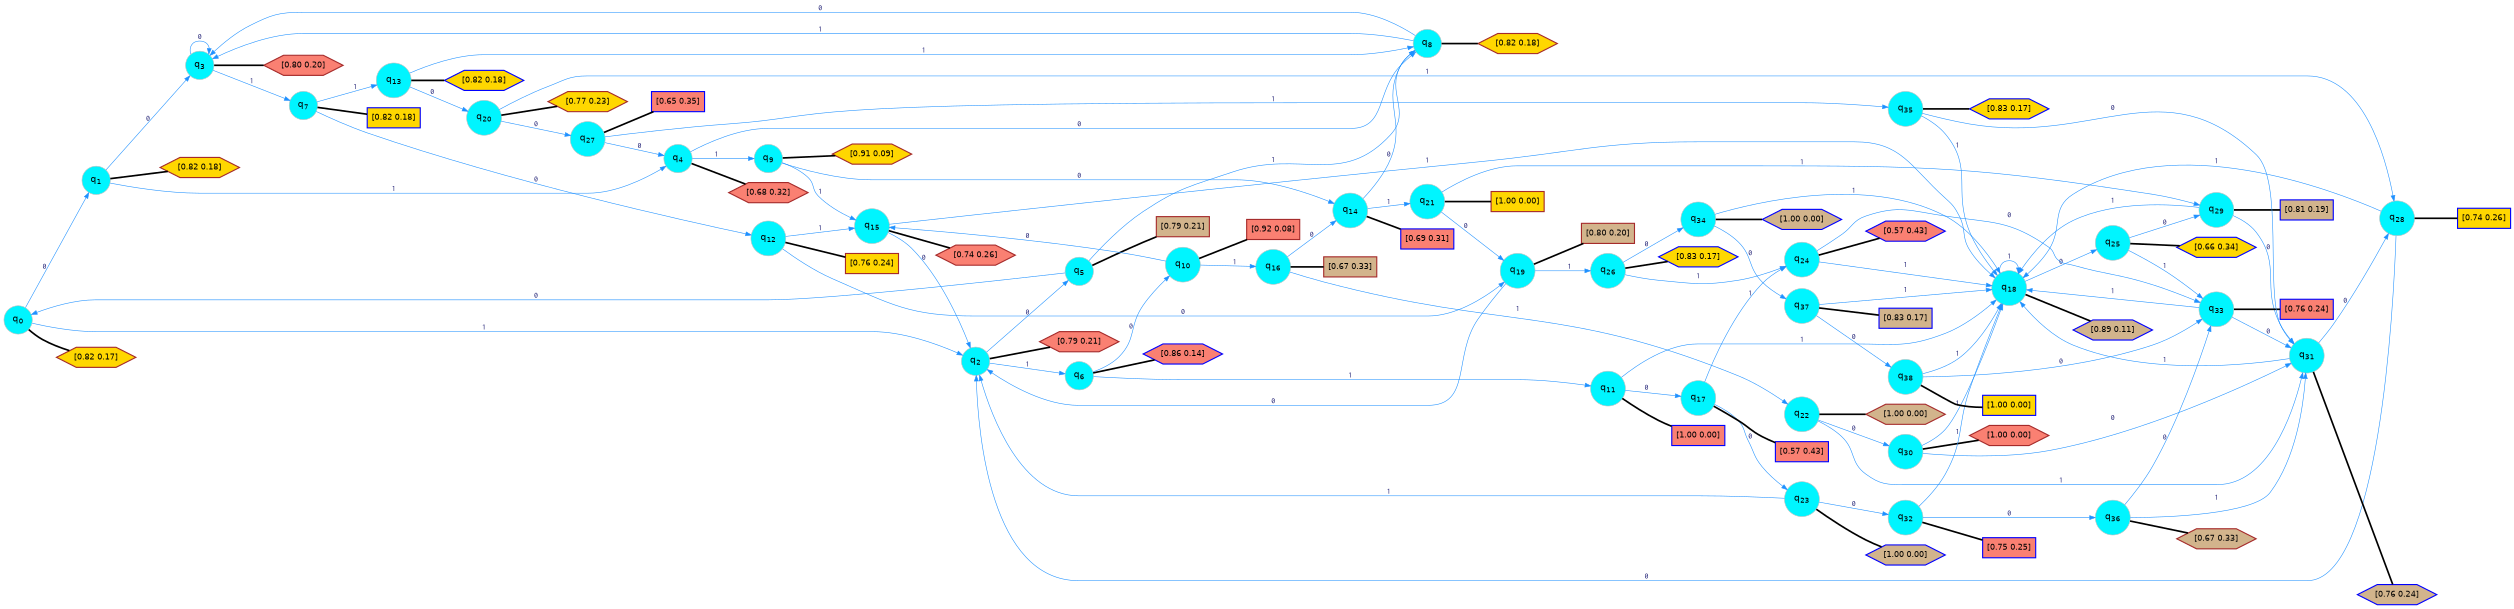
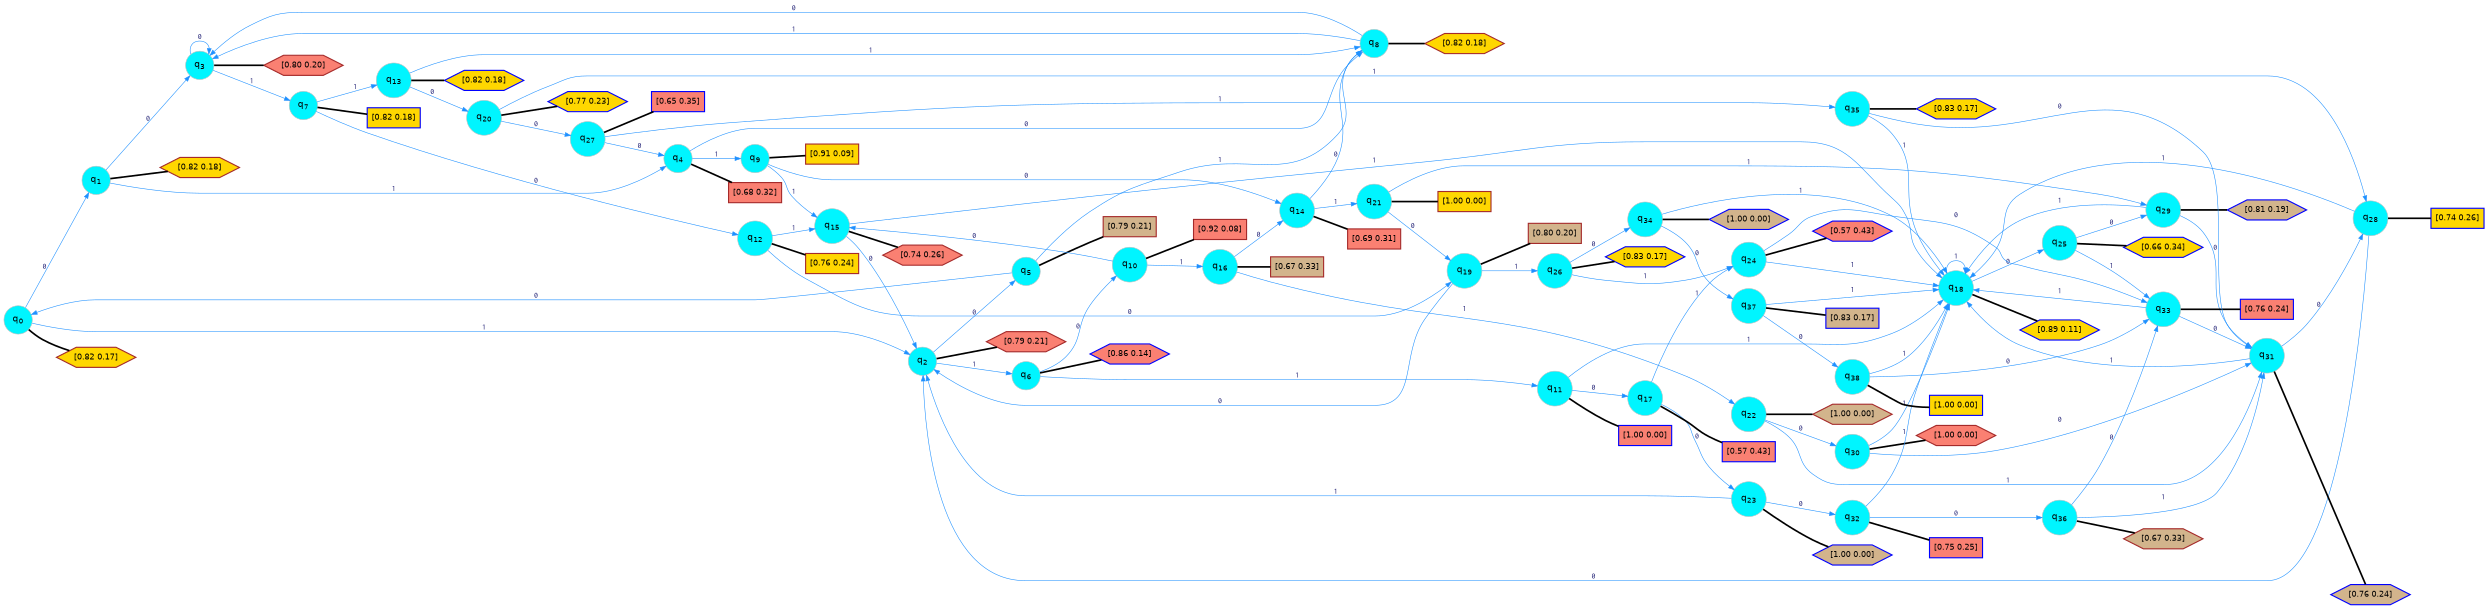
  digraph {
    rankdir=LR
    node [color=gray fillcolor=turquoise1 fontcolor=black fontname=Helvetica fontsize=16 fontweight=bold shape=circle style=filled]
    edge [arrowsize=1 color=dodgerblue1 fontcolor=midnightblue fontname=courier fontweight=bold penwidth=1 style=solid weight=20]
    n1 [label=<q<SUB>0</SUB>>]
    n2 [label=<q<SUB>1</SUB>>]
    n3 [label=<q<SUB>2</SUB>>]
    n4 [color=brown fillcolor=gold fontsize=14 label="[0.82 0.17]" penwidth=2 shape=hexagon]
    n5 [label=<q<SUB>3</SUB>>]
    n6 [label=<q<SUB>4</SUB>>]
    n7 [color=brown fillcolor=gold fontsize=14 label="[0.82 0.18]" penwidth=2 shape=hexagon]
    n8 [label=<q<SUB>5</SUB>>]
    n9 [label=<q<SUB>6</SUB>>]
    n10 [color=brown fillcolor=salmon fontsize=14 label="[0.79 0.21]" penwidth=2 shape=hexagon]
    n11 [label=<q<SUB>7</SUB>>]
    n12 [color=brown fillcolor=salmon fontsize=14 label="[0.80 0.20]" penwidth=2 shape=hexagon]
    n13 [label=<q<SUB>8</SUB>>]
    n14 [label=<q<SUB>9</SUB>>]
-   n15 [color=brown fillcolor=salmon fontsize=14 label="[0.68 0.32]" penwidth=2 shape=hexagon]
+   n15 [color=brown fillcolor=salmon fontsize=14 label="[0.68 0.32]" penwidth=2 shape=box]
    n16 [color=brown fillcolor=tan fontsize=14 label="[0.79 0.21]" penwidth=2 shape=box]
    n17 [label=<q<SUB>10</SUB>>]
    n18 [label=<q<SUB>11</SUB>>]
    n19 [color=blue fillcolor=salmon fontsize=14 label="[0.86 0.14]" penwidth=2 shape=hexagon]
    n20 [label=<q<SUB>12</SUB>>]
    n21 [label=<q<SUB>13</SUB>>]
    n22 [color=blue fillcolor=gold fontsize=14 label="[0.82 0.18]" penwidth=2 shape=box]
    n23 [color=brown fillcolor=gold fontsize=14 label="[0.82 0.18]" penwidth=2 shape=hexagon]
    n24 [label=<q<SUB>14</SUB>>]
    n25 [label=<q<SUB>15</SUB>>]
-   n26 [color=brown fillcolor=gold fontsize=14 label="[0.91 0.09]" penwidth=2 shape=hexagon]
+   n26 [color=brown fillcolor=gold fontsize=14 label="[0.91 0.09]" penwidth=2 shape=box]
    n27 [label=<q<SUB>16</SUB>>]
    n28 [color=brown fillcolor=salmon fontsize=14 label="[0.92 0.08]" penwidth=2 shape=box]
    n29 [label=<q<SUB>17</SUB>>]
    n30 [label=<q<SUB>18</SUB>>]
    n31 [color=blue fillcolor=salmon fontsize=14 label="[1.00 0.00]" penwidth=2 shape=box]
    n32 [label=<q<SUB>19</SUB>>]
    n33 [color=brown fillcolor=gold fontsize=14 label="[0.76 0.24]" penwidth=2 shape=box]
    n34 [label=<q<SUB>20</SUB>>]
    n35 [color=blue fillcolor=gold fontsize=14 label="[0.82 0.18]" penwidth=2 shape=hexagon]
    n36 [label=<q<SUB>21</SUB>>]
-   n37 [color=blue fillcolor=salmon fontsize=14 label="[0.69 0.31]" penwidth=2 shape=box]
+   n37 [color=brown fillcolor=salmon fontsize=14 label="[0.69 0.31]" penwidth=2 shape=box]
    n38 [color=brown fillcolor=salmon fontsize=14 label="[0.74 0.26]" penwidth=2 shape=hexagon]
    n39 [label=<q<SUB>22</SUB>>]
    n40 [color=brown fillcolor=tan fontsize=14 label="[0.67 0.33]" penwidth=2 shape=box]
    n41 [label=<q<SUB>23</SUB>>]
    n42 [label=<q<SUB>24</SUB>>]
    n43 [color=blue fillcolor=salmon fontsize=14 label="[0.57 0.43]" penwidth=2 shape=box]
    n44 [label=<q<SUB>25</SUB>>]
-   n45 [color=blue fillcolor=tan fontsize=14 label="[0.89 0.11]" penwidth=2 shape=hexagon]
+   n45 [color=blue fillcolor=gold fontsize=14 label="[0.89 0.11]" penwidth=2 shape=hexagon]
    n46 [label=<q<SUB>26</SUB>>]
    n47 [color=brown fillcolor=tan fontsize=14 label="[0.80 0.20]" penwidth=2 shape=box]
    n48 [label=<q<SUB>27</SUB>>]
    n49 [label=<q<SUB>28</SUB>>]
-   n50 [color=brown fillcolor=gold fontsize=14 label="[0.77 0.23]" penwidth=2 shape=hexagon]
+   n50 [color=blue fillcolor=gold fontsize=14 label="[0.77 0.23]" penwidth=2 shape=hexagon]
    n51 [label=<q<SUB>29</SUB>>]
    n52 [color=brown fillcolor=gold fontsize=14 label="[1.00 0.00]" penwidth=2 shape=box]
    n53 [label=<q<SUB>30</SUB>>]
    n54 [label=<q<SUB>31</SUB>>]
    n55 [color=brown fillcolor=tan fontsize=14 label="[1.00 0.00]" penwidth=2 shape=hexagon]
    n56 [label=<q<SUB>32</SUB>>]
    n57 [color=blue fillcolor=tan fontsize=14 label="[1.00 0.00]" penwidth=2 shape=hexagon]
    n58 [label=<q<SUB>33</SUB>>]
    n59 [color=blue fillcolor=salmon fontsize=14 label="[0.57 0.43]" penwidth=2 shape=hexagon]
    n60 [color=blue fillcolor=gold fontsize=14 label="[0.66 0.34]" penwidth=2 shape=hexagon]
    n61 [label=<q<SUB>34</SUB>>]
    n62 [color=blue fillcolor=gold fontsize=14 label="[0.83 0.17]" penwidth=2 shape=hexagon]
    n63 [label=<q<SUB>35</SUB>>]
    n64 [color=blue fillcolor=salmon fontsize=14 label="[0.65 0.35]" penwidth=2 shape=box]
    n65 [color=blue fillcolor=gold fontsize=14 label="[0.74 0.26]" penwidth=2 shape=box]
-   n66 [color=blue fillcolor=tan fontsize=14 label="[0.81 0.19]" penwidth=2 shape=box]
+   n66 [color=blue fillcolor=tan fontsize=14 label="[0.81 0.19]" penwidth=2 shape=hexagon]
    n67 [color=brown fillcolor=salmon fontsize=14 label="[1.00 0.00]" penwidth=2 shape=hexagon]
    n68 [color=blue fillcolor=tan fontsize=14 label="[0.76 0.24]" penwidth=2 shape=hexagon]
    n69 [label=<q<SUB>36</SUB>>]
    n70 [color=blue fillcolor=salmon fontsize=14 label="[0.75 0.25]" penwidth=2 shape=box]
    n71 [color=blue fillcolor=salmon fontsize=14 label="[0.76 0.24]" penwidth=2 shape=box]
    n72 [label=<q<SUB>37</SUB>>]
    n73 [color=blue fillcolor=tan fontsize=14 label="[1.00 0.00]" penwidth=2 shape=hexagon]
    n74 [color=blue fillcolor=gold fontsize=14 label="[0.83 0.17]" penwidth=2 shape=hexagon]
    n75 [color=brown fillcolor=tan fontsize=14 label="[0.67 0.33]" penwidth=2 shape=hexagon]
    n76 [label=<q<SUB>38</SUB>>]
    n77 [color=blue fillcolor=tan fontsize=14 label="[0.83 0.17]" penwidth=2 shape=box]
    n78 [color=blue fillcolor=gold fontsize=14 label="[1.00 0.00]" penwidth=2 shape=box]
    n1 -> n2 [label=0]
    n1 -> n3 [label=1]
    n1 -> n4 [arrowhead=none color=black penwidth=3]
    n2 -> n5 [label=0]
    n2 -> n6 [label=1]
    n2 -> n7 [arrowhead=none color=black penwidth=3]
    n3 -> n8 [label=0]
    n3 -> n9 [label=1]
    n3 -> n10 [arrowhead=none color=black penwidth=3]
    n5 -> n5 [label=0]
    n5 -> n11 [label=1]
    n5 -> n12 [arrowhead=none color=black penwidth=3]
    n6 -> n13 [label=0]
    n6 -> n14 [label=1]
    n6 -> n15 [arrowhead=none color=black penwidth=3]
    n8 -> n1 [label=0]
    n8 -> n13 [label=1]
    n8 -> n16 [arrowhead=none color=black penwidth=3]
    n9 -> n17 [label=0]
    n9 -> n18 [label=1]
    n9 -> n19 [arrowhead=none color=black penwidth=3]
    n11 -> n20 [label=0]
    n11 -> n21 [label=1]
    n11 -> n22 [arrowhead=none color=black penwidth=3]
    n13 -> n5 [label=0]
    n13 -> n5 [label=1]
    n13 -> n23 [arrowhead=none color=black penwidth=3]
    n14 -> n24 [label=0]
    n14 -> n25 [label=1]
    n14 -> n26 [arrowhead=none color=black penwidth=3]
    n17 -> n25 [label=0]
    n17 -> n27 [label=1]
    n17 -> n28 [arrowhead=none color=black penwidth=3]
    n18 -> n29 [label=0]
    n18 -> n30 [label=1]
    n18 -> n31 [arrowhead=none color=black penwidth=3]
    n20 -> n25 [label=1]
    n20 -> n32 [label=0]
    n20 -> n33 [arrowhead=none color=black penwidth=3]
    n21 -> n13 [label=1]
    n21 -> n34 [label=0]
    n21 -> n35 [arrowhead=none color=black penwidth=3]
    n24 -> n13 [label=0]
    n24 -> n36 [label=1]
    n24 -> n37 [arrowhead=none color=black penwidth=3]
    n25 -> n3 [label=0]
    n25 -> n30 [label=1]
    n25 -> n38 [arrowhead=none color=black penwidth=3]
    n27 -> n24 [label=0]
    n27 -> n39 [label=1]
    n27 -> n40 [arrowhead=none color=black penwidth=3]
    n29 -> n41 [label=0]
    n29 -> n42 [label=1]
    n29 -> n43 [arrowhead=none color=black penwidth=3]
    n30 -> n30 [label=1]
    n30 -> n44 [label=0]
    n30 -> n45 [arrowhead=none color=black penwidth=3]
    n32 -> n3 [label=0]
    n32 -> n46 [label=1]
    n32 -> n47 [arrowhead=none color=black penwidth=3]
    n34 -> n48 [label=0]
    n34 -> n49 [label=1]
    n34 -> n50 [arrowhead=none color=black penwidth=3]
    n36 -> n32 [label=0]
    n36 -> n51 [label=1]
    n36 -> n52 [arrowhead=none color=black penwidth=3]
    n39 -> n53 [label=0]
    n39 -> n54 [label=1]
    n39 -> n55 [arrowhead=none color=black penwidth=3]
    n41 -> n3 [label=1]
    n41 -> n56 [label=0]
    n41 -> n57 [arrowhead=none color=black penwidth=3]
    n42 -> n30 [label=1]
    n42 -> n58 [label=0]
    n42 -> n59 [arrowhead=none color=black penwidth=3]
    n44 -> n51 [label=0]
    n44 -> n58 [label=1]
    n44 -> n60 [arrowhead=none color=black penwidth=3]
    n46 -> n42 [label=1]
    n46 -> n61 [label=0]
    n46 -> n62 [arrowhead=none color=black penwidth=3]
    n48 -> n6 [label=0]
    n48 -> n63 [label=1]
    n48 -> n64 [arrowhead=none color=black penwidth=3]
    n49 -> n3 [label=0]
    n49 -> n30 [label=1]
    n49 -> n65 [arrowhead=none color=black penwidth=3]
    n51 -> n30 [label=1]
    n51 -> n54 [label=0]
    n51 -> n66 [arrowhead=none color=black penwidth=3]
    n53 -> n30 [label=1]
    n53 -> n54 [label=0]
    n53 -> n67 [arrowhead=none color=black penwidth=3]
    n54 -> n30 [label=1]
    n54 -> n49 [label=0]
    n54 -> n68 [arrowhead=none color=black penwidth=3]
    n56 -> n30 [label=1]
    n56 -> n69 [label=0]
    n56 -> n70 [arrowhead=none color=black penwidth=3]
    n58 -> n30 [label=1]
    n58 -> n54 [label=0]
    n58 -> n71 [arrowhead=none color=black penwidth=3]
    n61 -> n30 [label=1]
    n61 -> n72 [label=0]
    n61 -> n73 [arrowhead=none color=black penwidth=3]
    n63 -> n30 [label=1]
    n63 -> n54 [label=0]
    n63 -> n74 [arrowhead=none color=black penwidth=3]
    n69 -> n54 [label=1]
    n69 -> n58 [label=0]
    n69 -> n75 [arrowhead=none color=black penwidth=3]
    n72 -> n30 [label=1]
    n72 -> n76 [label=0]
    n72 -> n77 [arrowhead=none color=black penwidth=3]
    n76 -> n30 [label=1]
    n76 -> n58 [label=0]
    n76 -> n78 [arrowhead=none color=black penwidth=3]
  }
